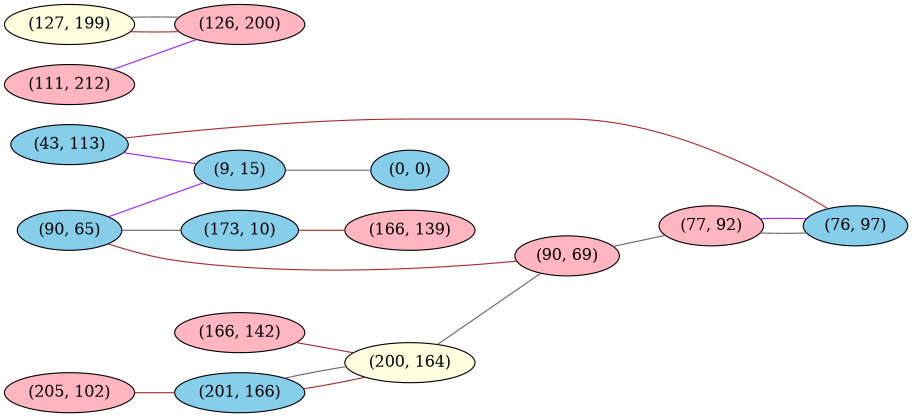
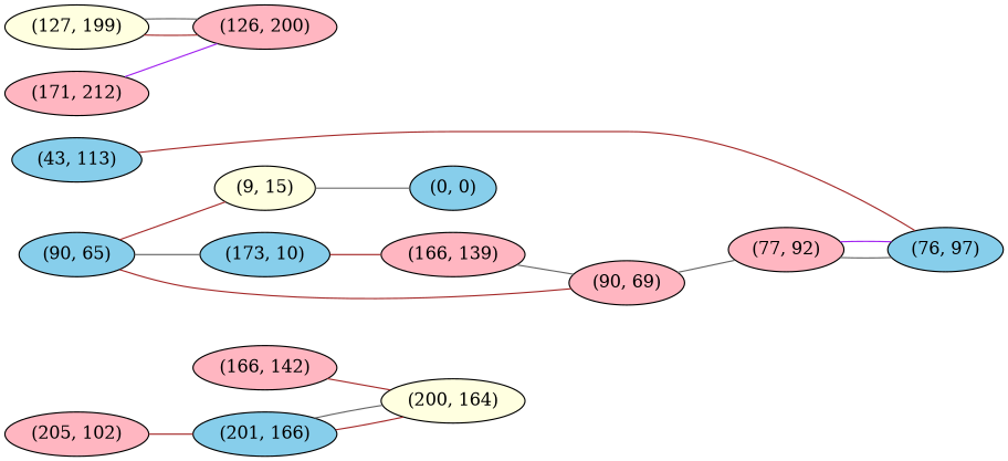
  graph {
    rankdir=LR
    node [fillcolor=lightpink style=filled]
    edge [color=brown weight=1]
    n1 [label="(205, 102)"]
    "(201, 166)" [fillcolor=skyblue]
    "(200, 164)" [fillcolor=lightyellow]
-   "(9, 15)" [fillcolor=skyblue]
+   "(9, 15)" [fillcolor=lightyellow]
    "(43, 113)" [fillcolor=skyblue]
    n6 [fillcolor=skyblue label="(76, 97)"]
    "(0, 0)" [fillcolor=skyblue]
    "(127, 199)" [fillcolor=lightyellow]
    "(126, 200)"
    "(166, 142)"
    "(90, 65)" [fillcolor=skyblue]
    "(173, 10)" [fillcolor=skyblue]
    "(90, 69)"
    "(166, 139)"
    "(77, 92)"
-   "(111, 212)"
+   "(111, 212)" [label="(171, 212)"]
    n1 -- "(201, 166)"
    "(201, 166)" -- "(200, 164)"
    "(201, 166)" -- "(200, 164)" [color=gray40]
    "(9, 15)" -- "(0, 0)" [color=gray40 weight=4]
-   "(43, 113)" -- "(9, 15)" [color=purple]
    "(43, 113)" -- n6
    "(127, 199)" -- "(126, 200)"
    "(127, 199)" -- "(126, 200)" [color=gray40]
    "(166, 142)" -- "(200, 164)"
-   "(90, 65)" -- "(9, 15)" [color=purple]
+   "(90, 65)" -- "(9, 15)"
    "(90, 65)" -- "(173, 10)" [color=gray40]
    "(90, 65)" -- "(90, 69)"
    "(173, 10)" -- "(166, 139)"
    "(90, 69)" -- "(77, 92)" [color=gray40]
-   "(200, 164)" -- "(90, 69)" [color=gray40]
+   "(166, 139)" -- "(90, 69)" [color=gray40]
    "(77, 92)" -- n6 [color=gray40]
    "(77, 92)" -- n6 [color=purple]
    "(111, 212)" -- "(126, 200)" [color=purple]
  }
